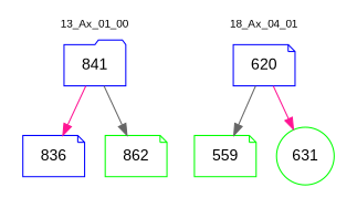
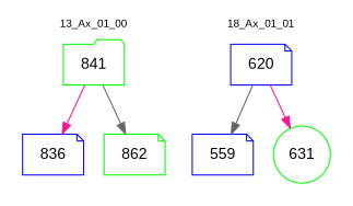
  digraph {
    fontname="Liberation Sans"
    node [color=blue fontname="Liberation Sans" shape=note]
    edge [color=deeppink fontname="Liberation Sans" style=solid]
-   n1 [label=841 shape=folder]
+   n1 [color=green label=841 shape=folder]
    n2 [label=836]
    n3 [color=green label=862]
    n4 [label=620]
-   n5 [color=green label=559]
+   n5 [label=559]
    n6 [color=green label=631 shape=circle]
    subgraph cluster_1 {
      color=white
      fontsize=10
      label="13_Ax_01_00"
      n1
      n2
      n3
    }
    subgraph cluster_2 {
      color=white
      fontsize=10
-     label="18_Ax_04_01"
+     label="18_Ax_01_01"
      n4
      n5
      n6
    }
    n1 -> n2
    n1 -> n3 [color=gray40]
    n4 -> n5 [color=gray40]
    n4 -> n6
  }
